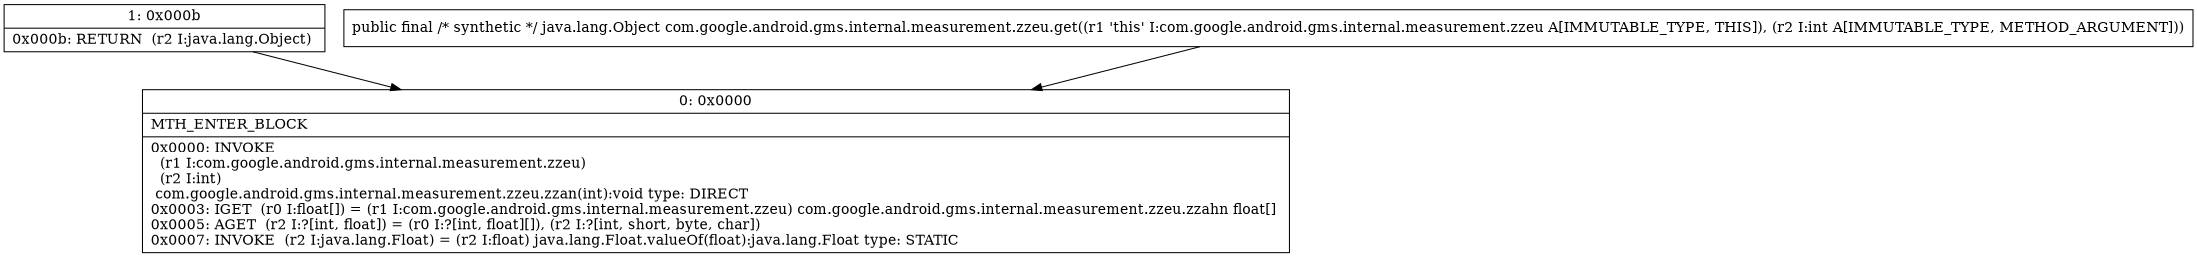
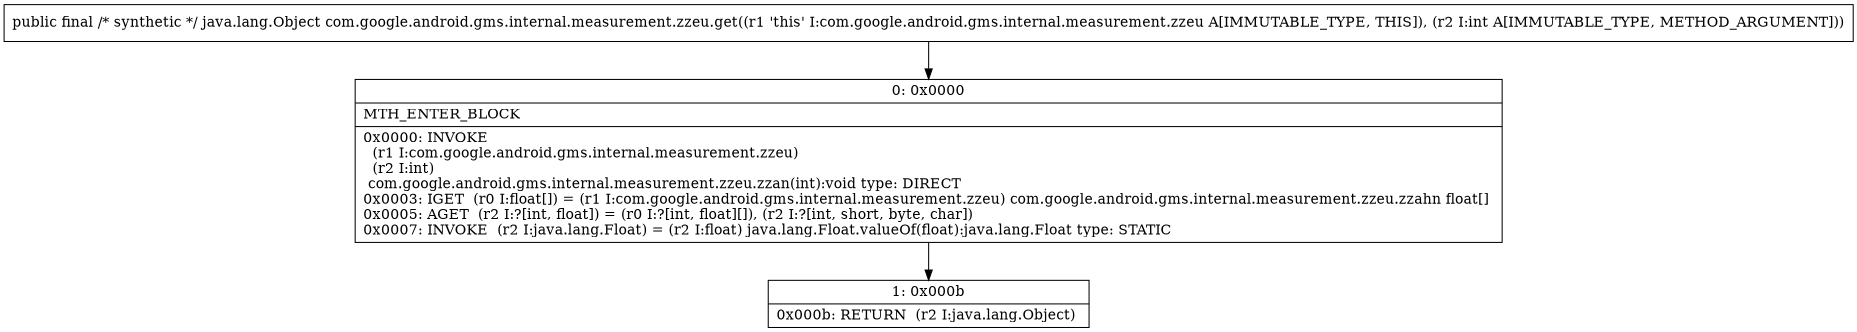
  digraph {
    node [shape=record]
    n1 [label="{0\:\ 0x0000|MTH_ENTER_BLOCK\l|0x0000: INVOKE  \l  (r1 I:com.google.android.gms.internal.measurement.zzeu)\l  (r2 I:int)\l com.google.android.gms.internal.measurement.zzeu.zzan(int):void type: DIRECT \l0x0003: IGET  (r0 I:float[]) = (r1 I:com.google.android.gms.internal.measurement.zzeu) com.google.android.gms.internal.measurement.zzeu.zzahn float[] \l0x0005: AGET  (r2 I:?[int, float]) = (r0 I:?[int, float][]), (r2 I:?[int, short, byte, char]) \l0x0007: INVOKE  (r2 I:java.lang.Float) = (r2 I:float) java.lang.Float.valueOf(float):java.lang.Float type: STATIC \l}"]
    n2 [label="{1\:\ 0x000b|0x000b: RETURN  (r2 I:java.lang.Object) \l}"]
    n3 [label="{public final \/* synthetic *\/ java.lang.Object com.google.android.gms.internal.measurement.zzeu.get((r1 'this' I:com.google.android.gms.internal.measurement.zzeu A[IMMUTABLE_TYPE, THIS]), (r2 I:int A[IMMUTABLE_TYPE, METHOD_ARGUMENT])) }"]
-   n2 -> n1
+   n1 -> n2
    n3 -> n1
  }
